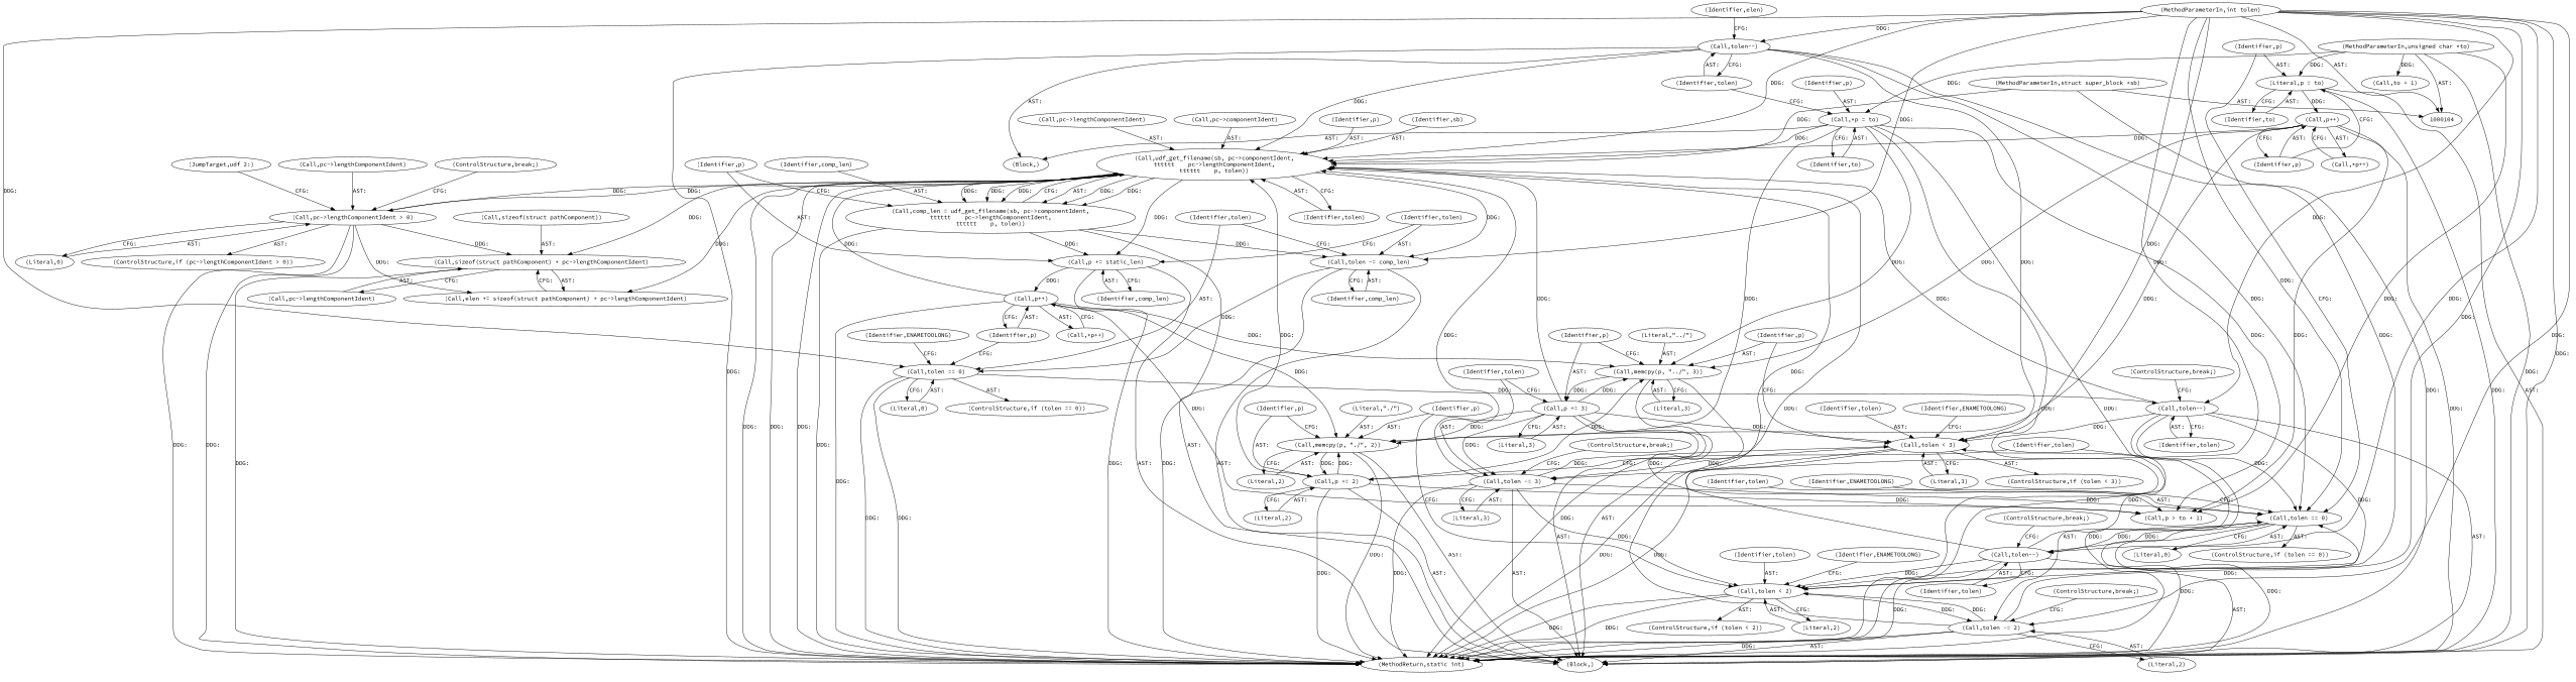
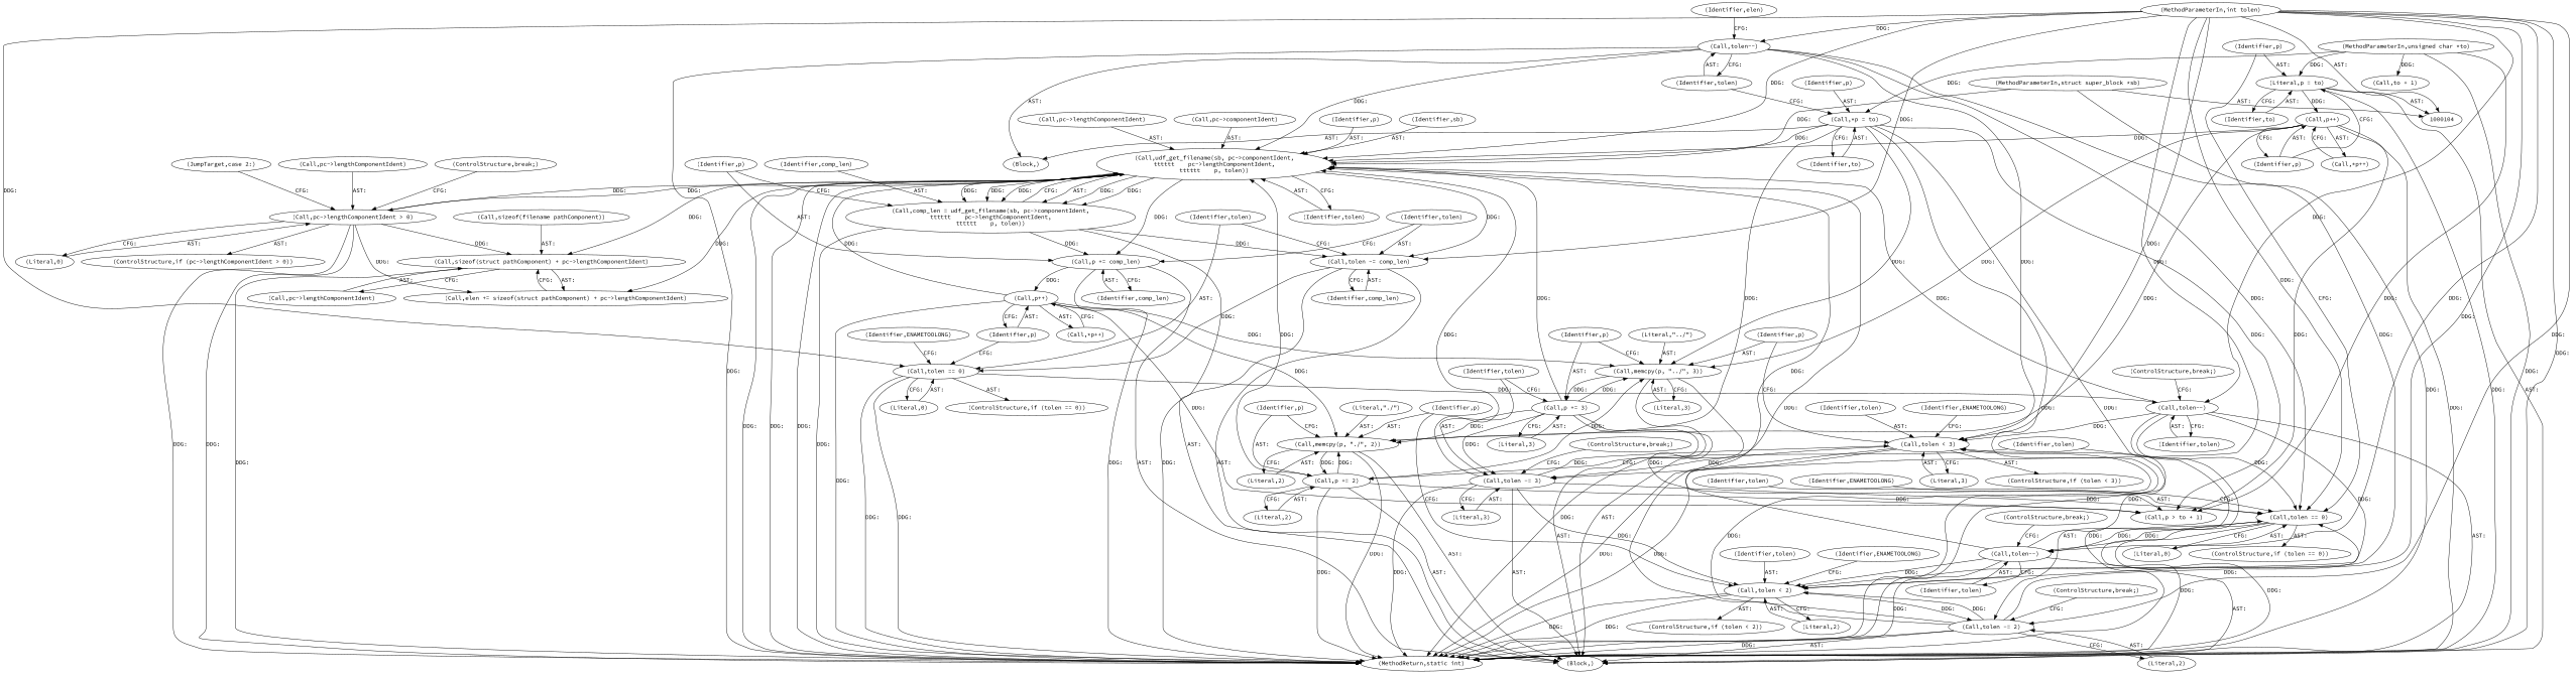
  digraph {
    fontname="Source Code Pro"
    node [fontname="Source Code Pro"]
    edge [fontname="Source Code Pro"]
    n1 [label="(Call,sizeof(struct pathComponent) + pc->lengthComponentIdent)"]
    n2 [label="(MethodReturn,static int)"]
    n3 [label="(Call,elen += sizeof(struct pathComponent) + pc->lengthComponentIdent)"]
    n4 [label="(Call,pc->lengthComponentIdent)"]
    n5 [label="(Call,udf_get_filename(sb, pc->componentIdent,\n\t\t\t\t\t\t    pc->lengthComponentIdent,\n\t\t\t\t\t\t    p, tolen))"]
    n6 [label="(Call,pc->lengthComponentIdent > 0)"]
-   n7 [label="(Call,p += static_len)"]
+   n7 [label="(Call,p += comp_len)"]
    n8 [label="(Call,comp_len = udf_get_filename(sb, pc->componentIdent,\n\t\t\t\t\t\t    pc->lengthComponentIdent,\n\t\t\t\t\t\t    p, tolen))"]
    n9 [label="(Call,tolen -= comp_len)"]
    n10 [label="(Identifier,tolen)"]
    n11 [label="(ControlStructure,if (pc->lengthComponentIdent > 0))"]
    n12 [label="(Literal,0)"]
    n13 [label="(Block,)"]
    n14 [label="(Call,p++)"]
    n15 [label="(Identifier,comp_len)"]
    n16 [label="(Call,tolen == 0)"]
    n17 [label="(Identifier,comp_len)"]
    n18 [label="(MethodParameterIn,struct super_block *sb)"]
    1000104
    n20 [label="(Call,p += 3)"]
    n21 [label="(Call,memcpy(p, \"../\", 3))"]
    n22 [label="(Call,memcpy(p, \"./\", 2))"]
    n23 [label="(Call,p > to + 1)"]
    n24 [label="(Literal,3)"]
    n25 [label="(Call,tolen -= 3)"]
    n26 [label="(Literal,3)"]
    n27 [label="(Call,p += 2)"]
    n28 [label="(Literal,2)"]
    n29 [label="(Literal,2)"]
    n30 [label="(Call,*p++)"]
    n31 [label="(Identifier,p)"]
    n32 [label="(Call,*p = to)"]
    n33 [label="(Identifier,to)"]
    n34 [label="(Block,)"]
    n35 [label="(MethodParameterIn,unsigned char *to)"]
    n36 [label="(Literal,p = to)"]
    n37 [label="(Call,to + 1)"]
    n38 [label="(Call,p++)"]
    n39 [label="(Identifier,to)"]
    n40 [label="(Identifier,p)"]
    n41 [label="(Call,*p++)"]
    n42 [label="(Call,tolen--)"]
    n43 [label="(Call,tolen < 3)"]
    n44 [label="(Call,tolen < 2)"]
    n45 [label="(Call,tolen == 0)"]
    n46 [label="(Identifier,tolen)"]
    n47 [label="(Literal,3)"]
    n48 [label="(ControlStructure,if (tolen < 3))"]
    n49 [label="(Call,tolen -= 2)"]
    n50 [label="(ControlStructure,if (tolen < 2))"]
    n51 [label="(Literal,2)"]
    n52 [label="(Call,tolen--)"]
    n53 [label="(Literal,0)"]
    n54 [label="(ControlStructure,if (tolen == 0))"]
    n55 [label="(ControlStructure,if (tolen == 0))"]
    n56 [label="(Literal,0)"]
    n57 [label="(MethodParameterIn,int tolen)"]
    n58 [label="(Call,tolen--)"]
    n59 [label="(Identifier,tolen)"]
    n60 [label="(Literal,3)"]
    n61 [label="(Literal,2)"]
    n62 [label="(Identifier,tolen)"]
    n63 [label="(Identifier,ENAMETOOLONG)"]
    n64 [label="(Identifier,tolen)"]
    n65 [label="(Identifier,elen)"]
    n66 [label="(Identifier,p)"]
    n67 [label="(Identifier,tolen)"]
    n68 [label="(Identifier,tolen)"]
    n69 [label="(Identifier,p)"]
    n70 [label="(Identifier,sb)"]
    n71 [label="(Literal,\"./\")"]
    n72 [label="(Literal,\"../\")"]
    n73 [label="(Identifier,p)"]
    n74 [label="(Call,pc->lengthComponentIdent)"]
    n75 [label="(Identifier,ENAMETOOLONG)"]
    n76 [label="(Call,pc->lengthComponentIdent)"]
    n77 [label="(ControlStructure,break;)"]
    n78 [label="(Identifier,p)"]
    n79 [label="(Identifier,p)"]
    n80 [label="(Identifier,tolen)"]
    n81 [label="(ControlStructure,break;)"]
    n82 [label="(Identifier,tolen)"]
    n83 [label="(Identifier,comp_len)"]
    n84 [label="(ControlStructure,break;)"]
    n85 [label="(ControlStructure,break;)"]
-   n86 [label="(JumpTarget,udf 2:)"]
+   n86 [label="(JumpTarget,case 2:)"]
    n87 [label="(Identifier,ENAMETOOLONG)"]
    n88 [label="(ControlStructure,break;)"]
    n89 [label="(Identifier,p)"]
    n90 [label="(Call,pc->componentIdent)"]
-   n91 [label="(Call,sizeof(struct pathComponent))"]
+   n91 [label="(Call,sizeof(filename pathComponent))"]
    n92 [label="(Identifier,p)"]
    n93 [label="(Identifier,p)"]
    n94 [label="(Identifier,tolen)"]
    n95 [label="(Identifier,ENAMETOOLONG)"]
    n96 [label="(Identifier,tolen)"]
    n1 -> n2 [label="DDG: "]
    n1 -> n3 [label="AST: "]
    n1 -> n4 [label="CFG: "]
    n3 -> n1 [label="CFG: "]
    n4 -> n1 [label="AST: "]
    n5 -> n1 [label="DDG: "]
    n5 -> n2 [label="DDG: "]
    n5 -> n2 [label="DDG: "]
    n5 -> n2 [label="DDG: "]
    n5 -> n3 [label="DDG: "]
    n5 -> n6 [label="DDG: "]
    n5 -> n7 [label="DDG: "]
    n5 -> n8 [label="AST: "]
    n5 -> n8 [label="DDG: "]
    n5 -> n8 [label="DDG: "]
    n5 -> n8 [label="DDG: "]
    n5 -> n8 [label="DDG: "]
    n5 -> n8 [label="DDG: "]
    n5 -> n9 [label="DDG: "]
    n5 -> n10 [label="CFG: "]
    n6 -> n1 [label="DDG: "]
    n6 -> n2 [label="DDG: "]
    n6 -> n2 [label="DDG: "]
    n6 -> n3 [label="DDG: "]
    n6 -> n5 [label="DDG: "]
    n6 -> n11 [label="AST: "]
    n6 -> n12 [label="CFG: "]
    n7 -> n2 [label="DDG: "]
    n7 -> n13 [label="AST: "]
    n7 -> n14 [label="DDG: "]
    n7 -> n15 [label="CFG: "]
    n8 -> n2 [label="DDG: "]
    n8 -> n5 [label="CFG: "]
    n8 -> n7 [label="DDG: "]
    n8 -> n9 [label="DDG: "]
    n8 -> n13 [label="AST: "]
    n9 -> n2 [label="DDG: "]
    n9 -> n13 [label="AST: "]
    n9 -> n16 [label="DDG: "]
    n9 -> n17 [label="CFG: "]
    n10 -> n5 [label="AST: "]
    n12 -> n6 [label="AST: "]
    n14 -> n2 [label="DDG: "]
    n14 -> n5 [label="DDG: "]
    n14 -> n21 [label="DDG: "]
    n14 -> n22 [label="DDG: "]
    n14 -> n23 [label="DDG: "]
    n14 -> n30 [label="AST: "]
    n14 -> n31 [label="CFG: "]
    n15 -> n7 [label="AST: "]
    n16 -> n2 [label="DDG: "]
    n16 -> n2 [label="DDG: "]
    n16 -> n42 [label="DDG: "]
    n16 -> n55 [label="AST: "]
    n16 -> n56 [label="CFG: "]
    n17 -> n9 [label="AST: "]
    n18 -> n2 [label="DDG: "]
    n18 -> n5 [label="DDG: "]
    n18 -> 1000104 [label="AST: "]
    n20 -> n5 [label="DDG: "]
    n20 -> n13 [label="AST: "]
    n20 -> n21 [label="DDG: "]
    n20 -> n22 [label="DDG: "]
    n20 -> n23 [label="DDG: "]
    n20 -> n24 [label="CFG: "]
    n20 -> n25 [label="DDG: "]
    n21 -> n2 [label="DDG: "]
    n21 -> n13 [label="AST: "]
    n21 -> n20 [label="DDG: "]
    n21 -> n26 [label="CFG: "]
    n22 -> n2 [label="DDG: "]
    n22 -> n13 [label="AST: "]
    n22 -> n27 [label="DDG: "]
    n22 -> n28 [label="CFG: "]
    n24 -> n20 [label="AST: "]
    n25 -> n2 [label="DDG: "]
    n25 -> n5 [label="DDG: "]
    n25 -> n13 [label="AST: "]
    n25 -> n43 [label="DDG: "]
    n25 -> n44 [label="DDG: "]
    n25 -> n45 [label="DDG: "]
    n25 -> n60 [label="CFG: "]
    n26 -> n21 [label="AST: "]
    n27 -> n2 [label="DDG: "]
    n27 -> n5 [label="DDG: "]
    n27 -> n13 [label="AST: "]
    n27 -> n21 [label="DDG: "]
    n27 -> n22 [label="DDG: "]
    n27 -> n23 [label="DDG: "]
    n27 -> n29 [label="CFG: "]
    n28 -> n22 [label="AST: "]
    n29 -> n27 [label="AST: "]
    n30 -> n14 [label="CFG: "]
    n31 -> n14 [label="AST: "]
    n31 -> n16 [label="CFG: "]
    n32 -> n2 [label="DDG: "]
    n32 -> n2 [label="DDG: "]
    n32 -> n5 [label="DDG: "]
    n32 -> n21 [label="DDG: "]
    n32 -> n22 [label="DDG: "]
    n32 -> n23 [label="DDG: "]
    n32 -> n33 [label="CFG: "]
    n32 -> n34 [label="AST: "]
    n33 -> n32 [label="AST: "]
    n35 -> n2 [label="DDG: "]
-   n35 -> 1000104 [label="AST: "]
+   n36 -> 1000104 [label="AST: "]
    n35 -> n23 [label="DDG: "]
    n35 -> n32 [label="DDG: "]
    n35 -> n36 [label="DDG: "]
    n35 -> n37 [label="DDG: "]
    n36 -> n2 [label="DDG: "]
    n36 -> n13 [label="AST: "]
    n36 -> n38 [label="DDG: "]
    n36 -> n39 [label="CFG: "]
    n38 -> n2 [label="DDG: "]
    n38 -> n5 [label="DDG: "]
    n38 -> n21 [label="DDG: "]
    n38 -> n22 [label="DDG: "]
    n38 -> n23 [label="DDG: "]
    n38 -> n40 [label="CFG: "]
    n38 -> n41 [label="AST: "]
    n39 -> n36 [label="AST: "]
    n40 -> n36 [label="CFG: "]
    n40 -> n38 [label="AST: "]
    n41 -> n38 [label="CFG: "]
    n42 -> n2 [label="DDG: "]
    n42 -> n5 [label="DDG: "]
    n42 -> n13 [label="AST: "]
    n42 -> n43 [label="DDG: "]
    n42 -> n44 [label="DDG: "]
    n42 -> n45 [label="DDG: "]
    n42 -> n46 [label="CFG: "]
    n43 -> n2 [label="DDG: "]
    n43 -> n2 [label="DDG: "]
    n43 -> n25 [label="DDG: "]
    n43 -> n47 [label="CFG: "]
    n43 -> n48 [label="AST: "]
    n44 -> n2 [label="DDG: "]
    n44 -> n2 [label="DDG: "]
    n44 -> n49 [label="DDG: "]
    n44 -> n50 [label="AST: "]
    n44 -> n51 [label="CFG: "]
    n45 -> n2 [label="DDG: "]
    n45 -> n2 [label="DDG: "]
    n45 -> n52 [label="DDG: "]
    n45 -> n53 [label="CFG: "]
    n45 -> n54 [label="AST: "]
    n46 -> n42 [label="AST: "]
    n47 -> n43 [label="AST: "]
    n49 -> n2 [label="DDG: "]
    n49 -> n5 [label="DDG: "]
    n49 -> n13 [label="AST: "]
-   n20 -> n43 [label="DDG: "]
+   n49 -> n43 [label="DDG: "]
    n49 -> n44 [label="DDG: "]
    n49 -> n45 [label="DDG: "]
    n49 -> n61 [label="CFG: "]
    n51 -> n44 [label="AST: "]
    n52 -> n2 [label="DDG: "]
    n52 -> n5 [label="DDG: "]
    n52 -> n13 [label="AST: "]
    n52 -> n43 [label="DDG: "]
    n52 -> n44 [label="DDG: "]
    n52 -> n45 [label="DDG: "]
    n52 -> n62 [label="CFG: "]
    n53 -> n45 [label="AST: "]
    n56 -> n16 [label="AST: "]
    n57 -> n2 [label="DDG: "]
    n57 -> n5 [label="DDG: "]
    n57 -> n9 [label="DDG: "]
    n57 -> n16 [label="DDG: "]
    n57 -> 1000104 [label="AST: "]
    n57 -> n25 [label="DDG: "]
    n57 -> n42 [label="DDG: "]
    n57 -> n43 [label="DDG: "]
    n57 -> n44 [label="DDG: "]
    n57 -> n45 [label="DDG: "]
    n57 -> n49 [label="DDG: "]
    n57 -> n52 [label="DDG: "]
    n57 -> n58 [label="DDG: "]
    n58 -> n2 [label="DDG: "]
    n58 -> n5 [label="DDG: "]
    n58 -> n34 [label="AST: "]
    n58 -> n43 [label="DDG: "]
    n58 -> n44 [label="DDG: "]
    n58 -> n45 [label="DDG: "]
    n58 -> n59 [label="CFG: "]
    n59 -> n32 [label="CFG: "]
    n59 -> n58 [label="AST: "]
    n60 -> n25 [label="AST: "]
    n61 -> n49 [label="AST: "]
    n62 -> n52 [label="AST: "]
    n63 -> n16 [label="CFG: "]
    n64 -> n7 [label="CFG: "]
    n64 -> n9 [label="AST: "]
    n65 -> n58 [label="CFG: "]
    n66 -> n22 [label="CFG: "]
    n66 -> n27 [label="AST: "]
    n67 -> n27 [label="CFG: "]
    n67 -> n49 [label="AST: "]
    n68 -> n45 [label="AST: "]
    n69 -> n21 [label="AST: "]
    n69 -> n43 [label="CFG: "]
    n70 -> n5 [label="AST: "]
    n71 -> n22 [label="AST: "]
    n72 -> n21 [label="AST: "]
    n73 -> n22 [label="AST: "]
    n73 -> n44 [label="CFG: "]
    n74 -> n6 [label="AST: "]
    n75 -> n45 [label="CFG: "]
    n76 -> n5 [label="AST: "]
    n77 -> n49 [label="CFG: "]
    n78 -> n32 [label="AST: "]
    n79 -> n7 [label="AST: "]
    n79 -> n8 [label="CFG: "]
    n80 -> n9 [label="CFG: "]
    n80 -> n16 [label="AST: "]
    n81 -> n25 [label="CFG: "]
    n82 -> n20 [label="CFG: "]
    n82 -> n25 [label="AST: "]
    n83 -> n8 [label="AST: "]
    n84 -> n52 [label="CFG: "]
    n85 -> n6 [label="CFG: "]
    n86 -> n6 [label="CFG: "]
    n87 -> n44 [label="CFG: "]
    n88 -> n42 [label="CFG: "]
    n89 -> n36 [label="AST: "]
    n89 -> n45 [label="CFG: "]
    n90 -> n5 [label="AST: "]
    n91 -> n1 [label="AST: "]
    n92 -> n20 [label="AST: "]
    n92 -> n21 [label="CFG: "]
    n93 -> n5 [label="AST: "]
    n94 -> n43 [label="AST: "]
    n95 -> n43 [label="CFG: "]
    n96 -> n44 [label="AST: "]
  }
